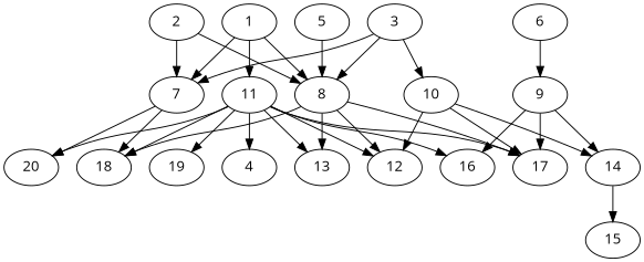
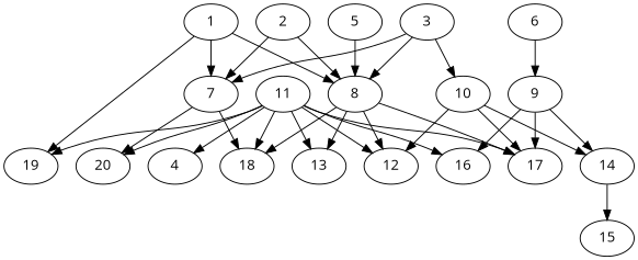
  digraph {
    fontname="Open Sans"
    node [alpha=0.09 fontname="Open Sans"]
    edge [fontname="Open Sans"]
    1 [alpha=0.13 expect_size=41156608]
    7 [alpha=0.06 expect_size=31048704]
    8 [expect_size=41609216]
    11 [alpha=0.02 expect_size=52317184]
    18 [alpha=0.07 expect_size=28153856]
    20 [alpha=0.05 expect_size=50172928]
    12 [alpha=0.02 expect_size=36391936]
    13 [alpha=0.08 expect_size=20312064]
    17 [alpha=0.11 expect_size=13524992]
    16 [expect_size=40004608]
    19 [alpha=0.04 expect_size=49219584]
    4 [alpha=0.18 expect_size=44774400]
    2 [alpha=0.13 expect_size=12955648]
    3 [alpha=0.11 expect_size=34599936]
    10 [alpha=0.05 expect_size=8111104]
    14 [alpha=0.11 expect_size=45837312]
    15 [alpha=0.10 expect_size=42188800]
    5 [alpha=0.19 expect_size=18428928]
    6 [expect_size=36897792]
    9 [alpha=0.00 expect_size=38507520]
    1 -> 7
    1 -> 8
-   1 -> 11
+   1 -> 19
    7 -> 18
    7 -> 20
    8 -> 18
    8 -> 12
    8 -> 13
    8 -> 17
    11 -> 18
    11 -> 20
    11 -> 12
    11 -> 13
    11 -> 17
    11 -> 16
    11 -> 19
    11 -> 4
    2 -> 7
    2 -> 8
    3 -> 7
    3 -> 8
    3 -> 10
    10 -> 12
    10 -> 17
    10 -> 14
    14 -> 15
    5 -> 8
    6 -> 9
    9 -> 17
    9 -> 16
    9 -> 14
  }
